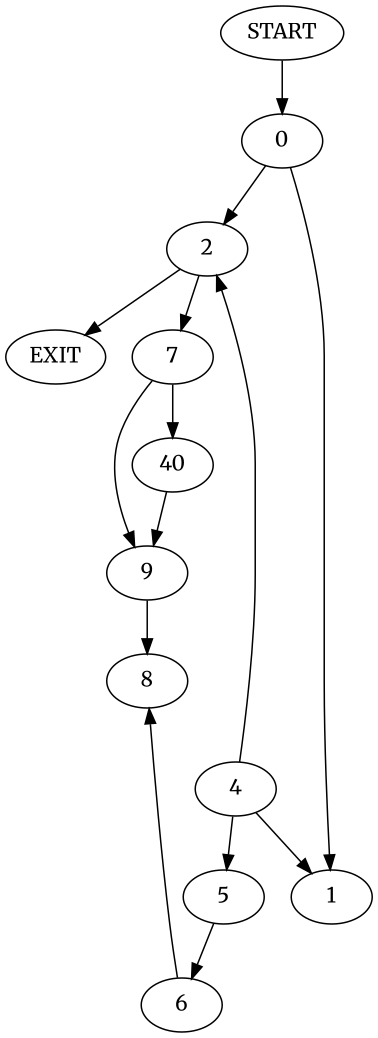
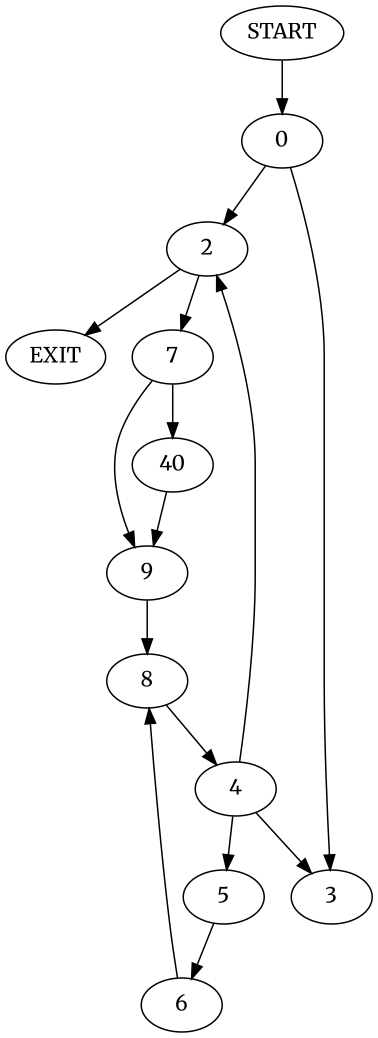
  digraph {
    fontname=Merriweather
    node [fontname=Merriweather]
    edge [fontname=Merriweather]
    n1 [label=START]
    n2 [label=0]
    2
-   3 [label=1]
+   3
    n5 [label=EXIT]
    7
    4
    5
    6
    8
    9
    n12 [label=40]
    n1 -> n2
    n2 -> 2
    n2 -> 3
    2 -> n5
    2 -> 7
    7 -> 9
    7 -> n12
    4 -> 2
    4 -> 3
    4 -> 5
    5 -> 6
    6 -> 8
+   8 -> 4
    9 -> 8
    n12 -> 9
  }
